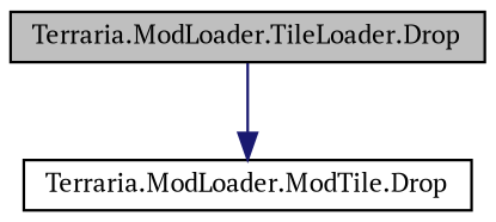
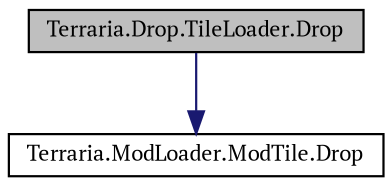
  digraph {
    rankdir=TB
    fontname="PT Serif"
    node [color=black fontname="PT Serif" fontsize=10 shape=record style=filled]
-   n1 [fillcolor=grey75 fontcolor=black height=0.2 label="Terraria.ModLoader.TileLoader.Drop" width=0.4]
+   n1 [fillcolor=grey75 fontcolor=black height=0.2 label="Terraria.Drop.TileLoader.Drop" width=0.4]
    n2 [fillcolor=white height=0.2 label="Terraria.ModLoader.ModTile.Drop" width=0.4]
    n1 -> n2 [color=midnightblue fontname="PT Serif" fontsize=10 labelfontname=Helvetica labelfontsize=10 style=solid]
  }
